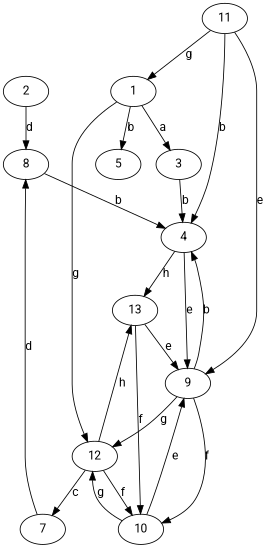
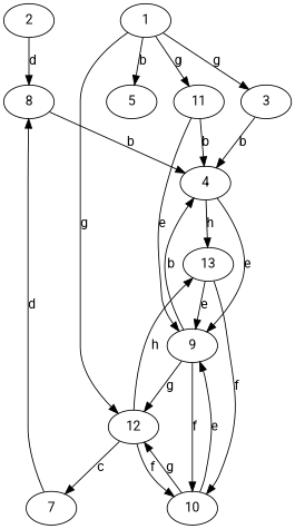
  strict digraph {
    fontname=Roboto
    node [fontname=Roboto]
    edge [fontname=Roboto]
    2
    8
    n3 [label=4]
    3
    13
    9
    10
    12
    7
    1
    5
    11
    2 -> 8 [label=d]
    8 -> n3 [label=b]
    n3 -> 13 [label=h]
    n3 -> 9 [label=e]
    3 -> n3 [label=b]
    13 -> 9 [label=e]
    13 -> 10 [label=f]
    9 -> n3 [label=b]
    9 -> 10 [label=f]
    9 -> 12 [label=g]
    10 -> 9 [label=e]
    10 -> 12 [label=g]
    12 -> 13 [label=h]
    12 -> 10 [label=f]
    12 -> 7 [label=c]
    7 -> 8 [label=d]
-   1 -> 3 [label=a]
+   1 -> 3 [label=g]
    1 -> 12 [label=g]
    1 -> 5 [label=b]
-   11 -> 1 [label=g]
+   1 -> 11 [label=g]
    11 -> n3 [label=b]
    11 -> 9 [label=e]
  }
